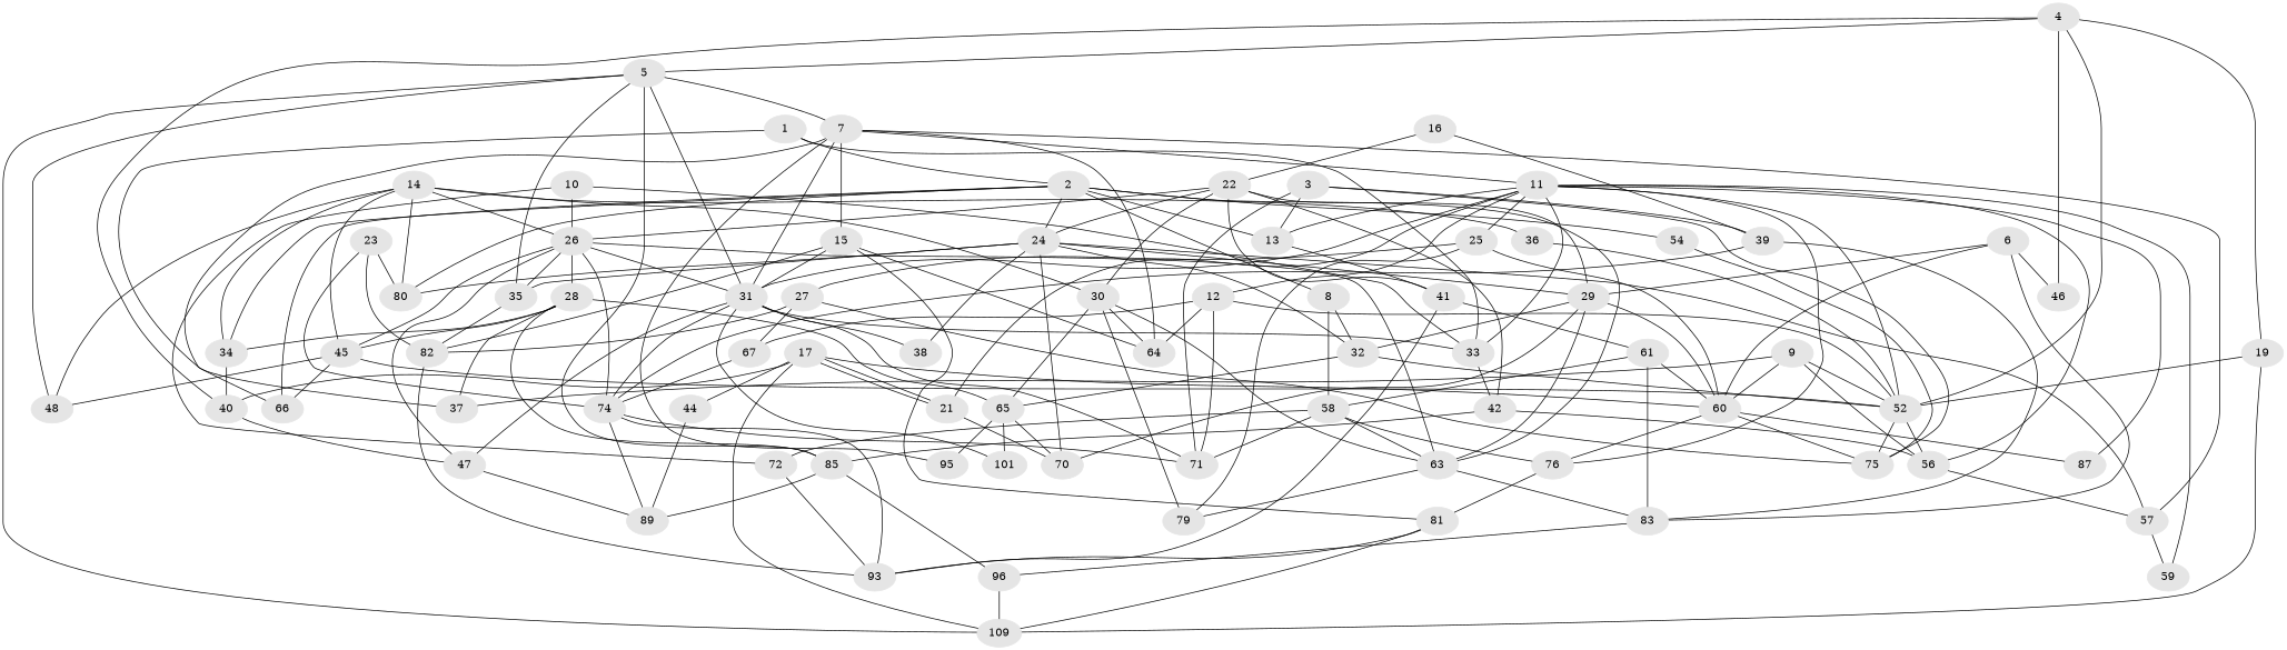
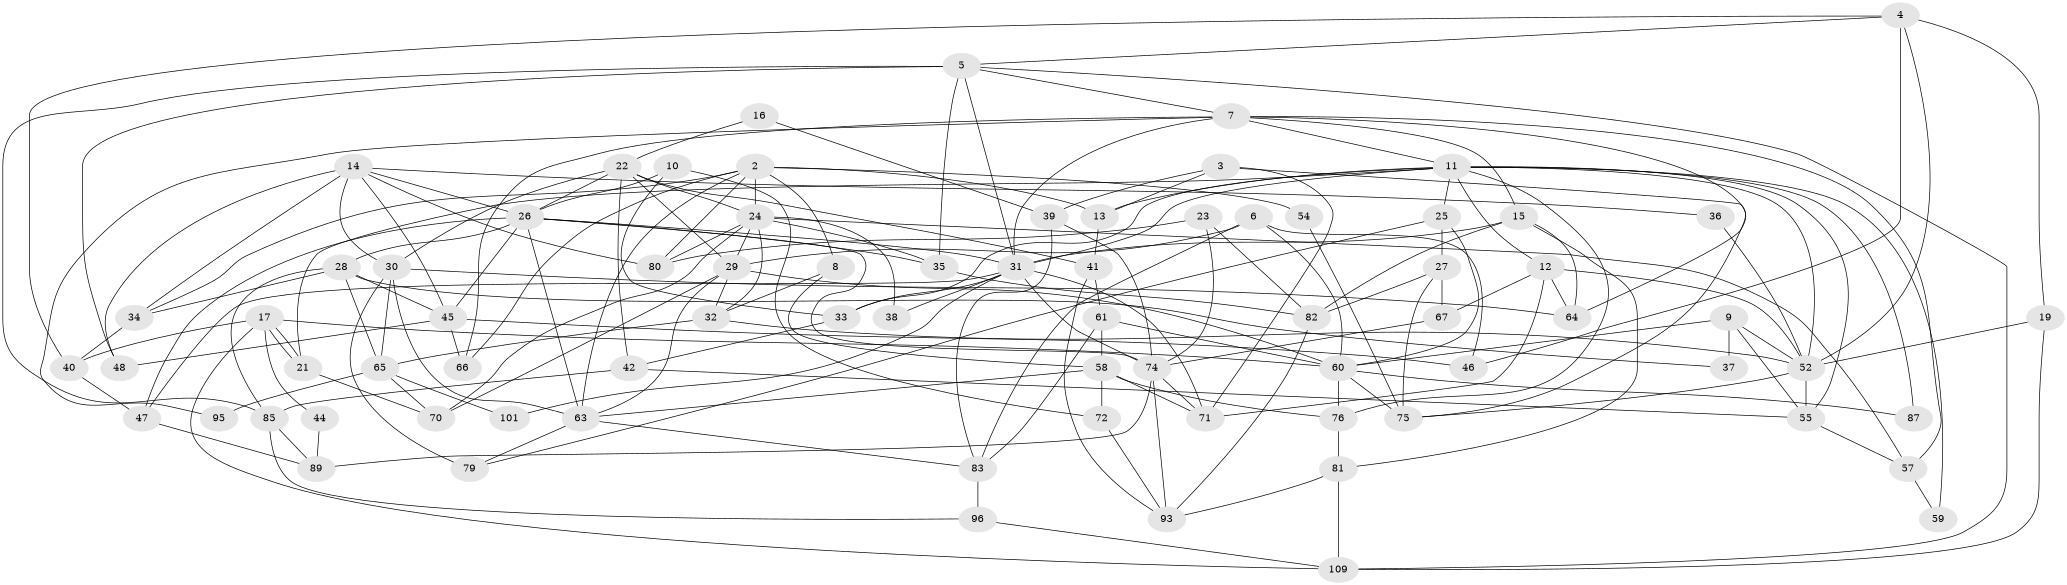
  graph {
    node [color=gray90 style=filled]
    2 [super="+50"]
    8
    13 [super="+53"]
    24 [super="+78"]
    34
    54
    63 [super="+90"]
    66
    80
-   1
    33 [super="+88"]
    37
    42
    32 [super="+94"]
    58
    41 [super="+99"]
    35
    29 [super="+100"]
    57
    70
    38
    40
    75
    83 [super="+98"]
    79
    3
    39
    n28 [label=71 super="+92"]
    74 [super="+84"]
    4 [super="+107"]
    5 [super="+86"]
    19
    46
    52 [super="+71"]
    7 [super="+55"]
    31 [super="+110"]
    48
    85 [super="+106"]
    109
    47
-   56 [super="+102"]
+   56 [super="+102" label=55]
    11 [super="+77"]
    15 [super="+20"]
    64
    95
    101
    82
    89
    96
    60 [super="+62"]
    6
    76
    87
    12 [super="+43"]
    21 [super="+104"]
    25
    59
    81
    65 [super="+69"]
    72
    9 [super="+108"]
    26 [super="+103"]
    45 [super="+49"]
    28 [super="+68"]
    10
    93 [super="+97"]
    67
    27
    n69 [label=61]
    14 [super="+61"]
    30 [super="+105"]
    36
    22 [super="+73"]
    16
    17 [super="+18"]
    44
    23
    2 -- 8 [weight=2]
    2 -- 13
    2 -- 24
    2 -- 34
    2 -- 54
    2 -- 63
    2 -- 66
    2 -- 80
    8 -- 32
    8 -- 58
    13 -- 41
    24 -- 80
    24 -- 32
    24 -- 35
    24 -- 29
    24 -- 57
    24 -- 70
    24 -- 38
    34 -- 40
    54 -- 75
    63 -- 83
    63 -- 79
-   1 -- 2
-   1 -- 33
-   1 -- 37
    33 -- 42
    42 -- 85
    42 -- 56
    32 -- 52
    32 -- 65
    58 -- 63
    58 -- n28
    58 -- 76
    58 -- 72
    41 -- 93
    41 -- n69
    35 -- 82
    29 -- 63
    29 -- 32
    29 -- 70
    29 -- 60
    57 -- 59
    40 -- 47
    83 -- 96
    3 -- 13
    3 -- 75
    3 -- 39
    3 -- n28
    39 -- 83
    39 -- 74
    74 -- n28
    74 -- 89
    74 -- 93
    4 -- 40
    4 -- 5
    4 -- 19
    4 -- 46
    4 -- 52
    5 -- 35
    5 -- 7
    5 -- 31
    5 -- 48
    5 -- 85
    5 -- 109
    19 -- 52
    19 -- 109
    52 -- 75
    52 -- 56
    7 -- 66
    7 -- 57
    7 -- 31
    7 -- 11
    7 -- 15
    7 -- 64
    7 -- 95
    31 -- 33
    31 -- 38
    31 -- n28
    31 -- 74
    31 -- 47
    31 -- 101
    85 -- 89
    85 -- 96
    47 -- 89
    56 -- 57
    11 -- 13
    11 -- 33
    11 -- 52
    11 -- 31
    11 -- 56
    11 -- 76
    11 -- 87
    11 -- 12
    11 -- 21
    11 -- 25
    11 -- 59
    15 -- 31
    15 -- 64
    15 -- 82
    15 -- 81
    82 -- 93
    96 -- 109
    60 -- 75
    60 -- 76
    60 -- 87
    6 -- 29
    6 -- 83
    6 -- 46
    6 -- 60
    76 -- 81
    12 -- n28
    12 -- 52
    12 -- 64
    12 -- 67
    21 -- 70
    25 -- 79
    25 -- 60
    25 -- 27
    81 -- 109
    81 -- 93
    65 -- 70
    65 -- 95
    65 -- 101
    72 -- 93
    9 -- 37
    9 -- 52
    9 -- 56
    9 -- 60
    26 -- 63
    26 -- 35
    26 -- 74
    26 -- 31
    26 -- 47
    26 -- 45
    26 -- 28
    45 -- 66
-   45 -- 52 [weight=2]
+   45 -- 46 [weight=2]
    45 -- 48
    28 -- 34
    28 -- 37
    28 -- 85
    28 -- 65
    28 -- 45
    10 -- 33
    10 -- 72
    10 -- 26
    67 -- 74
    27 -- 75
    27 -- 82
    27 -- 67
    n69 -- 58
    n69 -- 83
    n69 -- 60
    14 -- 34
    14 -- 80
    14 -- 48
    14 -- 26
    14 -- 45
    14 -- 30
    14 -- 36
    30 -- 63
    30 -- 79 [weight=2]
    30 -- 64
    30 -- 65
    36 -- 52
    22 -- 24
    22 -- 42
    22 -- 41
    22 -- 29
    22 -- 26
    22 -- 30
    16 -- 39
    16 -- 22
    17 -- 40
    17 -- 109
    17 -- 60
    17 -- 21
    17 -- 21
    17 -- 44
    44 -- 89
    23 -- 80
    23 -- 74
    23 -- 82
  }
